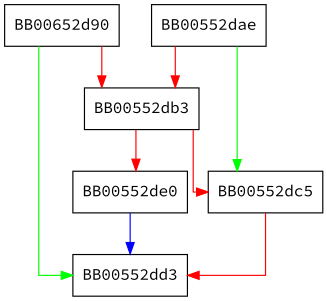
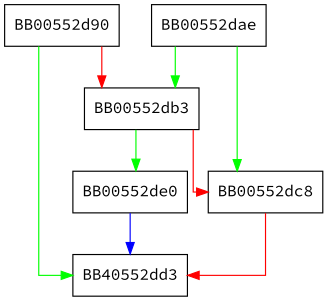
  digraph {
    fontname="Source Code Pro"
    splines=ortho
    node [fontname="Source Code Pro" shape=box]
    edge [color=red fontname="Source Code Pro"]
-   BB00552d90 [label=BB00652d90]
-   BB00552dd3
+   BB00552d90
+   BB00552dd3 [label=BB40552dd3]
    BB00552db3
    BB00552dae
-   BB00552dc5
+   BB00552dc5 [label=BB00552dc8]
    BB00552de0
    BB00552d90 -> BB00552dd3 [color=green]
    BB00552d90 -> BB00552db3
    BB00552db3 -> BB00552dc5
-   BB00552db3 -> BB00552de0
-   BB00552dae -> BB00552db3
+   BB00552db3 -> BB00552de0 [color=green]
+   BB00552dae -> BB00552db3 [color=green]
    BB00552dae -> BB00552dc5 [color=green]
    BB00552dc5 -> BB00552dd3
    BB00552de0 -> BB00552dd3 [color=blue]
  }
